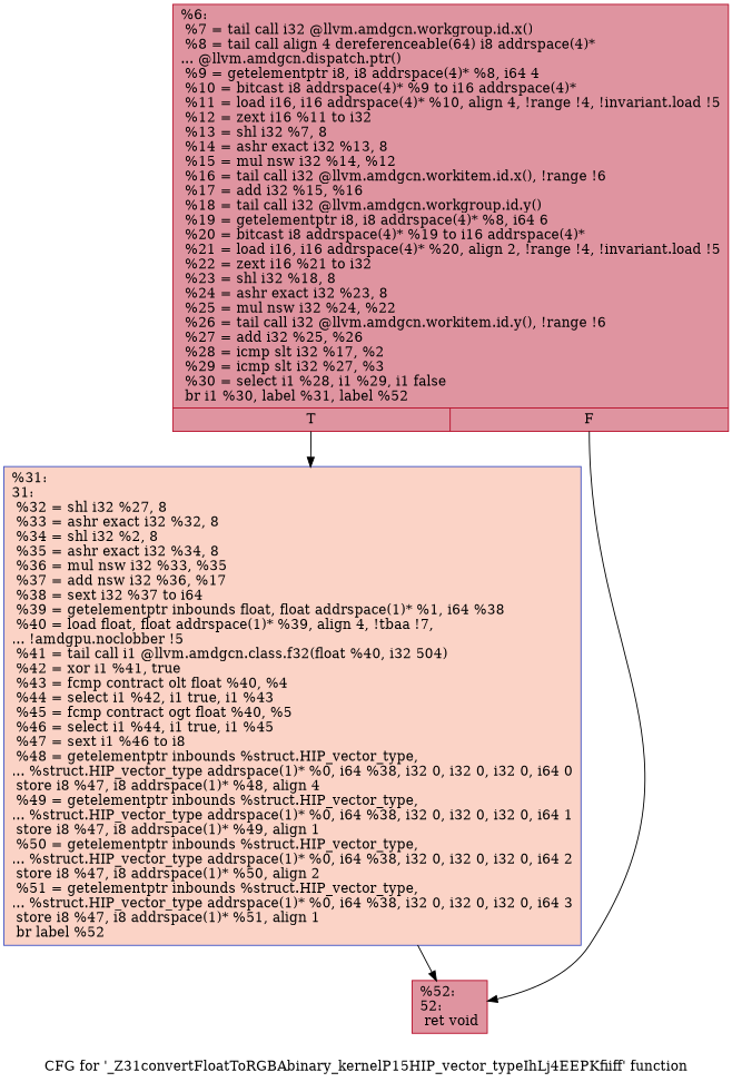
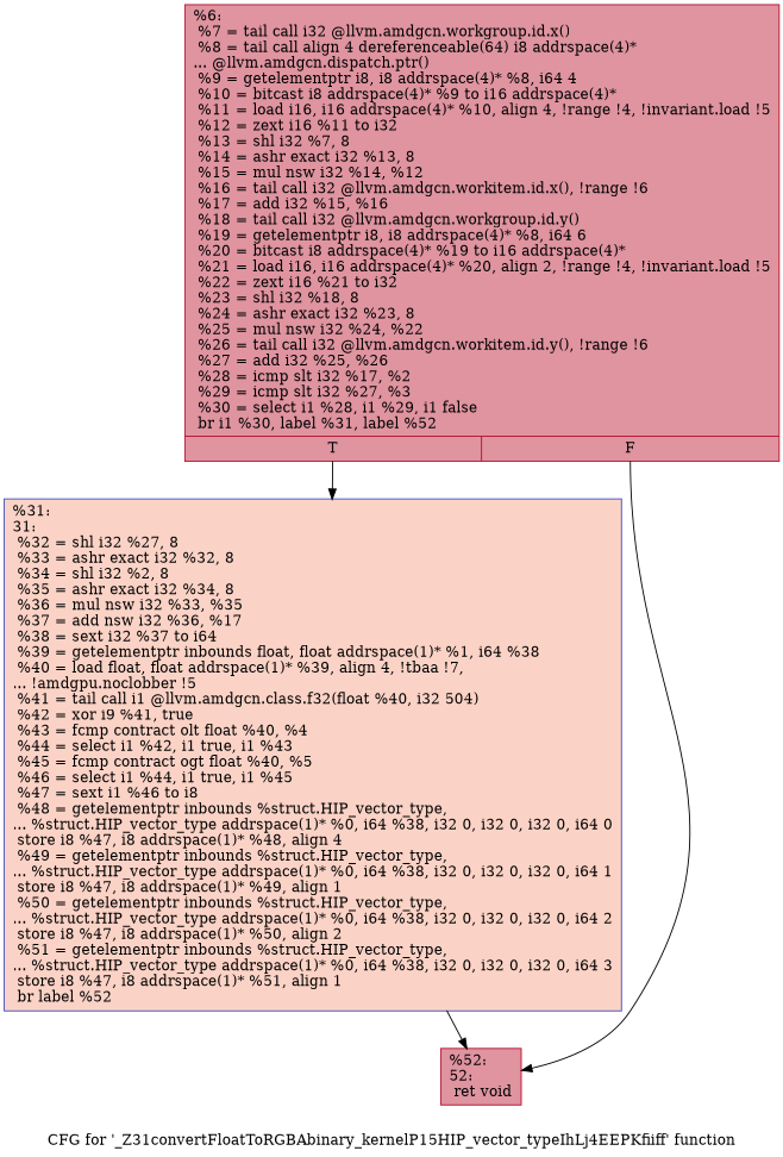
  digraph {
    label="CFG for '_Z31convertFloatToRGBAbinary_kernelP15HIP_vector_typeIhLj4EEPKfiiff' function"
    node [color="#b70d28ff" fillcolor="#b70d2870" shape=record style=filled]
    n1 [label="{%6:\l  %7 = tail call i32 @llvm.amdgcn.workgroup.id.x()\l  %8 = tail call align 4 dereferenceable(64) i8 addrspace(4)*\l... @llvm.amdgcn.dispatch.ptr()\l  %9 = getelementptr i8, i8 addrspace(4)* %8, i64 4\l  %10 = bitcast i8 addrspace(4)* %9 to i16 addrspace(4)*\l  %11 = load i16, i16 addrspace(4)* %10, align 4, !range !4, !invariant.load !5\l  %12 = zext i16 %11 to i32\l  %13 = shl i32 %7, 8\l  %14 = ashr exact i32 %13, 8\l  %15 = mul nsw i32 %14, %12\l  %16 = tail call i32 @llvm.amdgcn.workitem.id.x(), !range !6\l  %17 = add i32 %15, %16\l  %18 = tail call i32 @llvm.amdgcn.workgroup.id.y()\l  %19 = getelementptr i8, i8 addrspace(4)* %8, i64 6\l  %20 = bitcast i8 addrspace(4)* %19 to i16 addrspace(4)*\l  %21 = load i16, i16 addrspace(4)* %20, align 2, !range !4, !invariant.load !5\l  %22 = zext i16 %21 to i32\l  %23 = shl i32 %18, 8\l  %24 = ashr exact i32 %23, 8\l  %25 = mul nsw i32 %24, %22\l  %26 = tail call i32 @llvm.amdgcn.workitem.id.y(), !range !6\l  %27 = add i32 %25, %26\l  %28 = icmp slt i32 %17, %2\l  %29 = icmp slt i32 %27, %3\l  %30 = select i1 %28, i1 %29, i1 false\l  br i1 %30, label %31, label %52\l|{<s0>T|<s1>F}}"]
-   n2 [color="#3d50c3ff" fillcolor="#f59c7d70" label="{%31:\l31:                                               \l  %32 = shl i32 %27, 8\l  %33 = ashr exact i32 %32, 8\l  %34 = shl i32 %2, 8\l  %35 = ashr exact i32 %34, 8\l  %36 = mul nsw i32 %33, %35\l  %37 = add nsw i32 %36, %17\l  %38 = sext i32 %37 to i64\l  %39 = getelementptr inbounds float, float addrspace(1)* %1, i64 %38\l  %40 = load float, float addrspace(1)* %39, align 4, !tbaa !7,\l... !amdgpu.noclobber !5\l  %41 = tail call i1 @llvm.amdgcn.class.f32(float %40, i32 504)\l  %42 = xor i1 %41, true\l  %43 = fcmp contract olt float %40, %4\l  %44 = select i1 %42, i1 true, i1 %43\l  %45 = fcmp contract ogt float %40, %5\l  %46 = select i1 %44, i1 true, i1 %45\l  %47 = sext i1 %46 to i8\l  %48 = getelementptr inbounds %struct.HIP_vector_type,\l... %struct.HIP_vector_type addrspace(1)* %0, i64 %38, i32 0, i32 0, i32 0, i64 0\l  store i8 %47, i8 addrspace(1)* %48, align 4\l  %49 = getelementptr inbounds %struct.HIP_vector_type,\l... %struct.HIP_vector_type addrspace(1)* %0, i64 %38, i32 0, i32 0, i32 0, i64 1\l  store i8 %47, i8 addrspace(1)* %49, align 1\l  %50 = getelementptr inbounds %struct.HIP_vector_type,\l... %struct.HIP_vector_type addrspace(1)* %0, i64 %38, i32 0, i32 0, i32 0, i64 2\l  store i8 %47, i8 addrspace(1)* %50, align 2\l  %51 = getelementptr inbounds %struct.HIP_vector_type,\l... %struct.HIP_vector_type addrspace(1)* %0, i64 %38, i32 0, i32 0, i32 0, i64 3\l  store i8 %47, i8 addrspace(1)* %51, align 1\l  br label %52\l}"]
+   n2 [color="#3d50c3ff" fillcolor="#f59c7d70" label="{%31:\l31:                                               \l  %32 = shl i32 %27, 8\l  %33 = ashr exact i32 %32, 8\l  %34 = shl i32 %2, 8\l  %35 = ashr exact i32 %34, 8\l  %36 = mul nsw i32 %33, %35\l  %37 = add nsw i32 %36, %17\l  %38 = sext i32 %37 to i64\l  %39 = getelementptr inbounds float, float addrspace(1)* %1, i64 %38\l  %40 = load float, float addrspace(1)* %39, align 4, !tbaa !7,\l... !amdgpu.noclobber !5\l  %41 = tail call i1 @llvm.amdgcn.class.f32(float %40, i32 504)\l  %42 = xor i9 %41, true\l  %43 = fcmp contract olt float %40, %4\l  %44 = select i1 %42, i1 true, i1 %43\l  %45 = fcmp contract ogt float %40, %5\l  %46 = select i1 %44, i1 true, i1 %45\l  %47 = sext i1 %46 to i8\l  %48 = getelementptr inbounds %struct.HIP_vector_type,\l... %struct.HIP_vector_type addrspace(1)* %0, i64 %38, i32 0, i32 0, i32 0, i64 0\l  store i8 %47, i8 addrspace(1)* %48, align 4\l  %49 = getelementptr inbounds %struct.HIP_vector_type,\l... %struct.HIP_vector_type addrspace(1)* %0, i64 %38, i32 0, i32 0, i32 0, i64 1\l  store i8 %47, i8 addrspace(1)* %49, align 1\l  %50 = getelementptr inbounds %struct.HIP_vector_type,\l... %struct.HIP_vector_type addrspace(1)* %0, i64 %38, i32 0, i32 0, i32 0, i64 2\l  store i8 %47, i8 addrspace(1)* %50, align 2\l  %51 = getelementptr inbounds %struct.HIP_vector_type,\l... %struct.HIP_vector_type addrspace(1)* %0, i64 %38, i32 0, i32 0, i32 0, i64 3\l  store i8 %47, i8 addrspace(1)* %51, align 1\l  br label %52\l}"]
    n3 [label="{%52:\l52:                                               \l  ret void\l}"]
    n1 -> n2 [tailport=s0]
    n1 -> n3 [tailport=s1]
    n2 -> n3
  }
